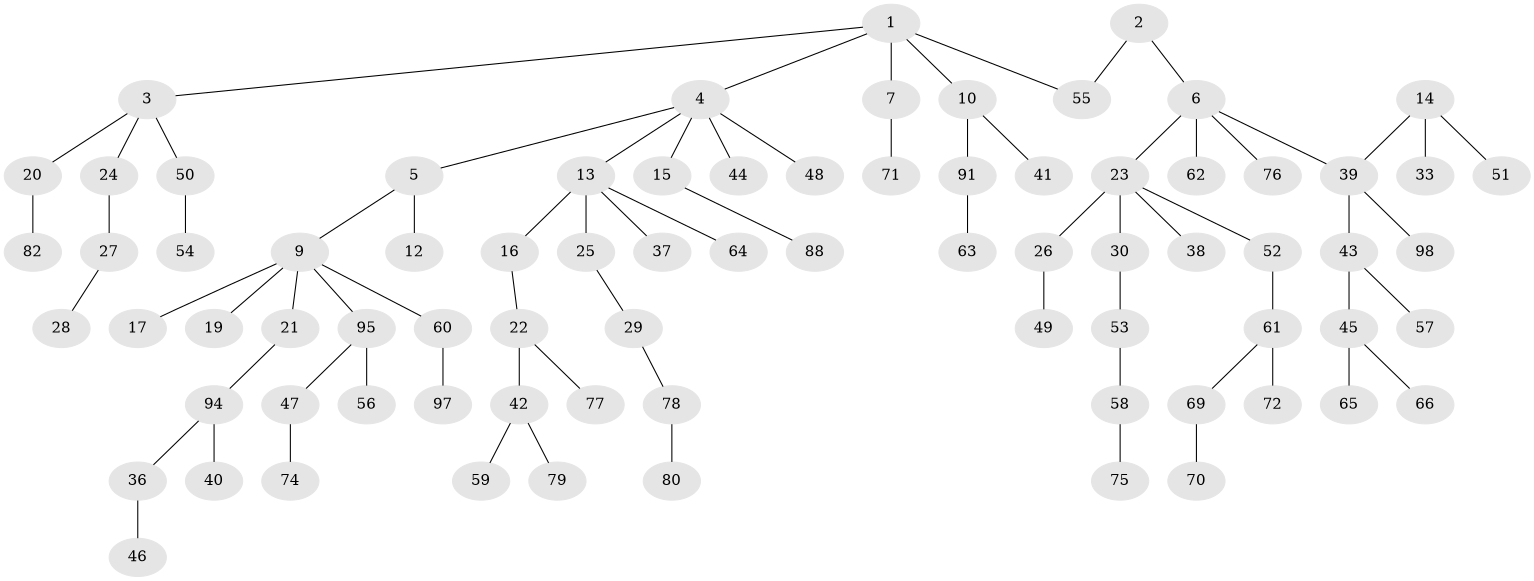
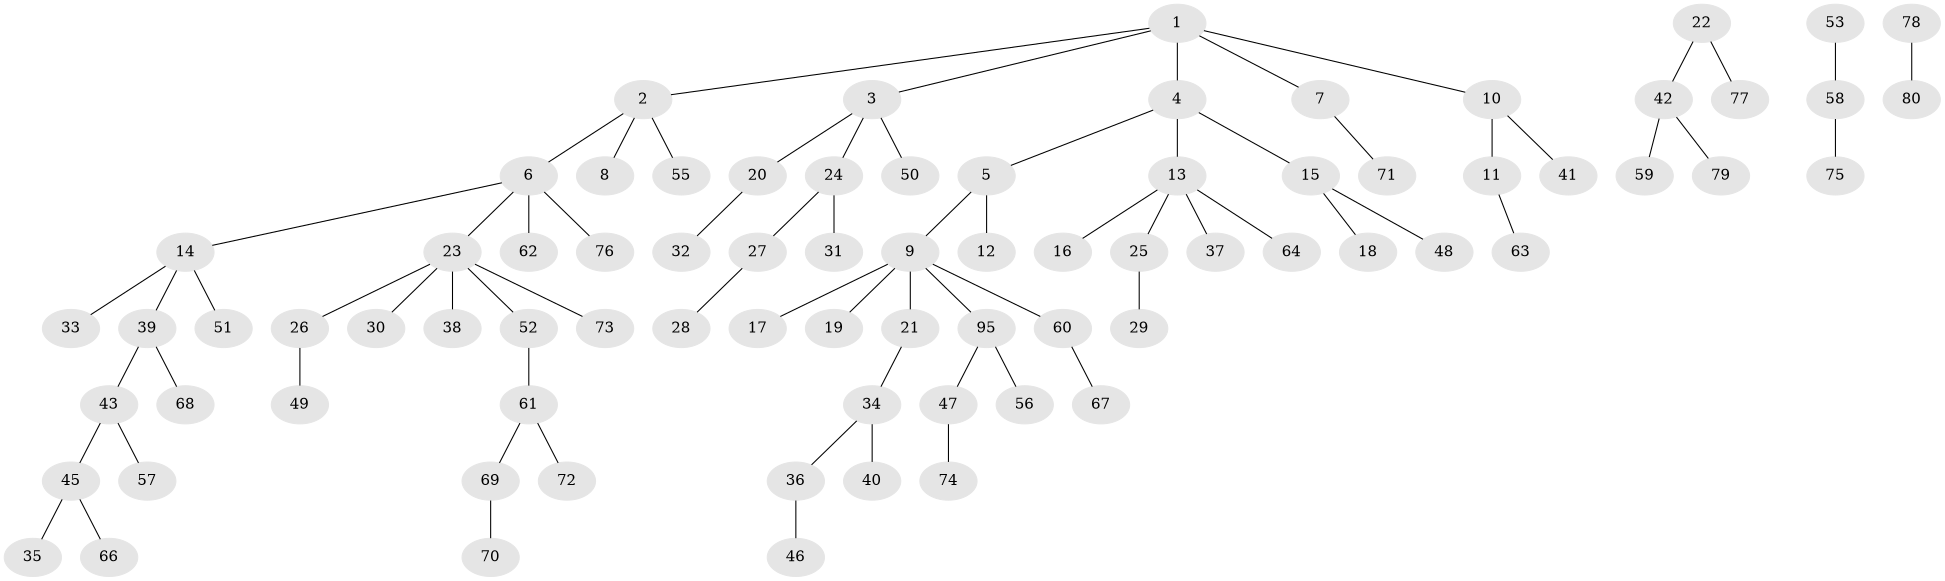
  graph {
    node [color=gray90 style=filled]
    edge [weight=1.0]
    1
    2
    3
    4
    7
    10
    6
+   8
    55
    20
    24
    50
    5
    13
    15
-   44
    71
-   11 [label=91]
+   11
    41
    14
    23
    62
    76
-   32 [label=82]
+   32
    27
-   54
+   31
    9
    12
    16
    25
    37
    64
-   18 [label=88]
+   18
    48
    17
    19
    21
    n39 [label=95]
    60
    33
    39
    51
    26
    30
    38
    52
-   34 [label=94]
+   73
+   34
    47
    56
-   67 [label=97]
+   67
    63
    22
    29
    43
-   68 [label=98]
+   68
    42
    77
    36
    40
    59
    79
    49
    53
    61
    28
    78
    80
    58
    46
    74
    45
    57
-   65
+   65 [label=35]
    66
    69
    72
    75
    70
-   1 -- 55
+   1 -- 2
    1 -- 3
    1 -- 4
    1 -- 7
    1 -- 10
    2 -- 6
+   2 -- 8
    2 -- 55
    3 -- 20
    3 -- 24
    3 -- 50
    4 -- 5
    4 -- 13
    4 -- 15
-   4 -- 44
    7 -- 71
    10 -- 11
    10 -- 41
-   6 -- 39
+   6 -- 14
    6 -- 23
    6 -- 62
    6 -- 76
    20 -- 32
    24 -- 27
-   50 -- 54 [weight=2.0]
+   24 -- 31
    5 -- 9
    5 -- 12
    13 -- 16
    13 -- 25
    13 -- 37
    13 -- 64
    15 -- 18
-   4 -- 48
+   15 -- 48
    11 -- 63
    14 -- 33
    14 -- 39
    14 -- 51
    23 -- 26
    23 -- 30
    23 -- 38
    23 -- 52
+   23 -- 73
    27 -- 28
    9 -- 17
    9 -- 19
    9 -- 21
    9 -- n39
    9 -- 60
-   16 -- 22
    25 -- 29
    21 -- 34
    n39 -- 47
    n39 -- 56
    60 -- 67
    39 -- 43
    39 -- 68
    26 -- 49 [weight=2.0]
-   30 -- 53
    52 -- 61
    34 -- 36
    34 -- 40
    47 -- 74 [weight=2.0]
    22 -- 42
    22 -- 77
-   29 -- 78
    43 -- 45
    43 -- 57
    42 -- 59
    42 -- 79
    36 -- 46
    53 -- 58
    61 -- 69
    61 -- 72
    78 -- 80
    58 -- 75
    45 -- 65
    45 -- 66
    69 -- 70 [weight=2.0]
  }
